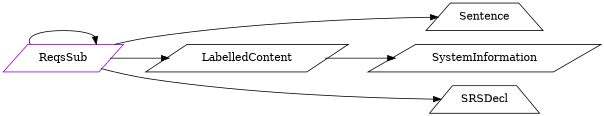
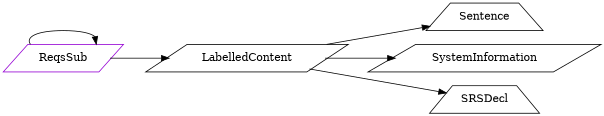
  digraph {
    rankdir=LR
    node [shape=parallelogram]
    n1 [color=darkviolet label=ReqsSub]
    Sentence [shape=trapezium]
    LabelledContent
    SRSDecl [shape=trapezium]
    SystemInformation
    n1 -> n1
-   n1 -> Sentence
+   LabelledContent -> Sentence
    n1 -> LabelledContent
-   n1 -> SRSDecl
+   LabelledContent -> SRSDecl
    LabelledContent -> SystemInformation
  }
